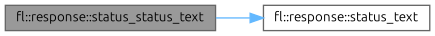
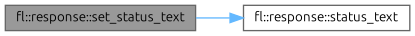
  digraph {
    rankdir=LR
    fontname=Ubuntu
    node [fontname=Ubuntu fontsize=10 shape=box style=filled]
-   n1 [color=gray40 fillcolor=grey60 fontcolor=black height=0.2 label="fl::response::status_status_text" width=0.4]
+   n1 [color=gray40 fillcolor=grey60 fontcolor=black height=0.2 label="fl::response::set_status_text" width=0.4]
    n2 [color=grey40 fillcolor=white height=0.2 label="fl::response::status_text" width=0.4]
    n1 -> n2 [color=steelblue1 fontname=Ubuntu fontsize=10 labelfontname=Helvetica labelfontsize=10 style=solid]
  }
